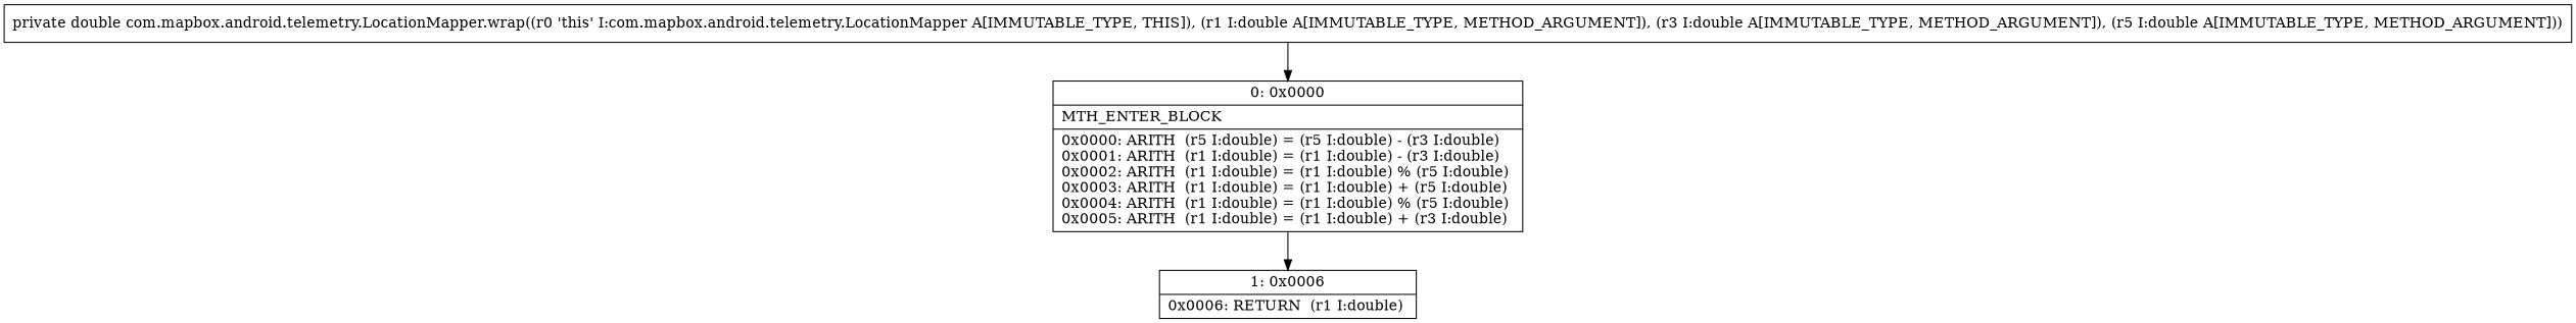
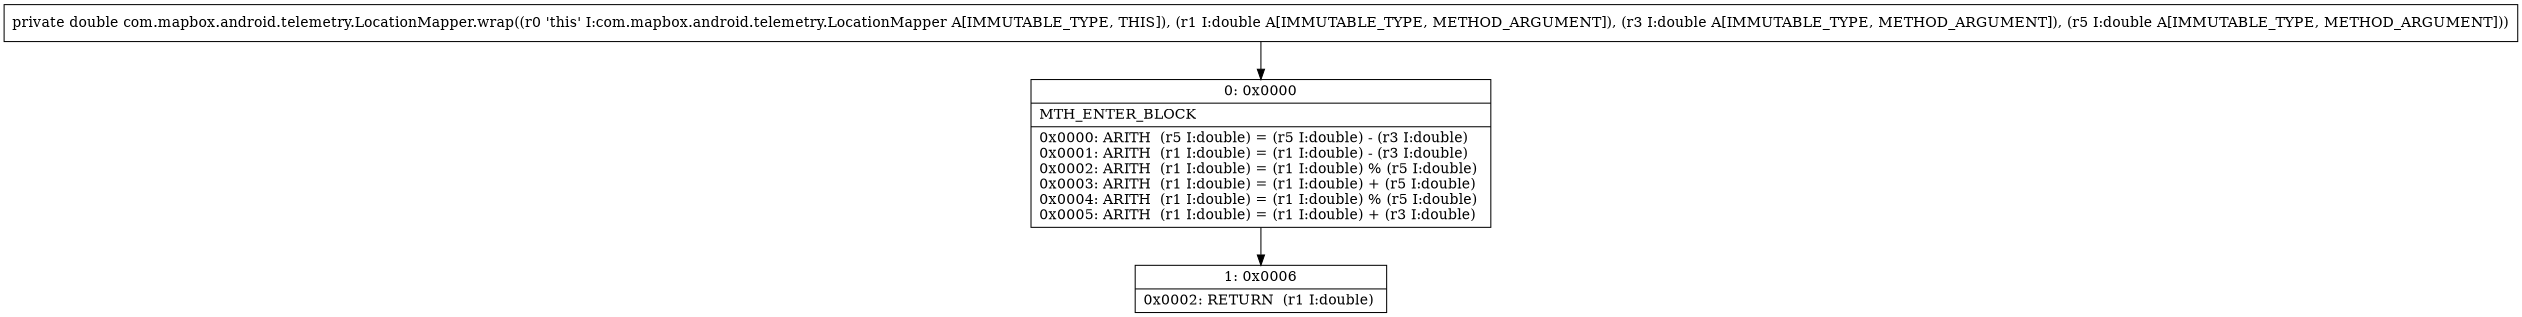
  digraph {
    node [shape=record]
    n1 [label="{0\:\ 0x0000|MTH_ENTER_BLOCK\l|0x0000: ARITH  (r5 I:double) = (r5 I:double) \- (r3 I:double) \l0x0001: ARITH  (r1 I:double) = (r1 I:double) \- (r3 I:double) \l0x0002: ARITH  (r1 I:double) = (r1 I:double) % (r5 I:double) \l0x0003: ARITH  (r1 I:double) = (r1 I:double) + (r5 I:double) \l0x0004: ARITH  (r1 I:double) = (r1 I:double) % (r5 I:double) \l0x0005: ARITH  (r1 I:double) = (r1 I:double) + (r3 I:double) \l}"]
-   n2 [label="{1\:\ 0x0006|0x0006: RETURN  (r1 I:double) \l}"]
+   n2 [label="{1\:\ 0x0006|0x0002: RETURN  (r1 I:double) \l}"]
    n3 [label="{private double com.mapbox.android.telemetry.LocationMapper.wrap((r0 'this' I:com.mapbox.android.telemetry.LocationMapper A[IMMUTABLE_TYPE, THIS]), (r1 I:double A[IMMUTABLE_TYPE, METHOD_ARGUMENT]), (r3 I:double A[IMMUTABLE_TYPE, METHOD_ARGUMENT]), (r5 I:double A[IMMUTABLE_TYPE, METHOD_ARGUMENT])) }"]
    n1 -> n2
    n3 -> n1
  }
